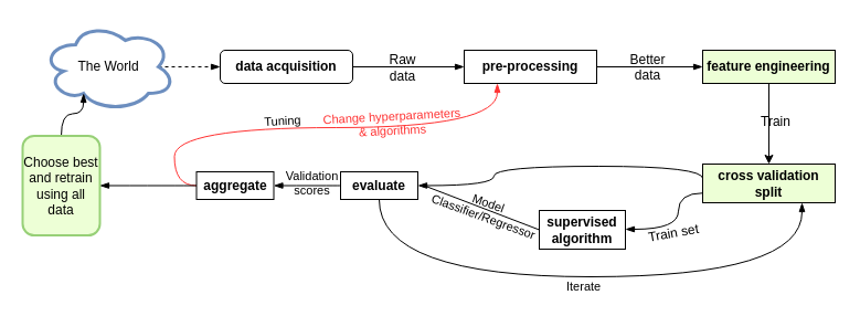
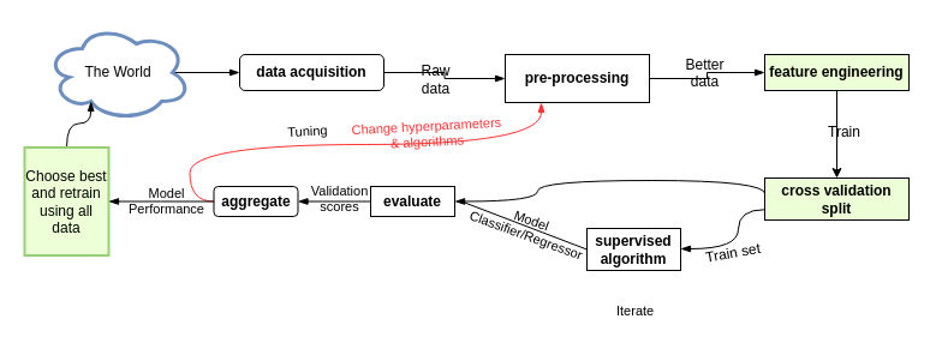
  <mxCell id="0" />
  <mxCell id="1" parent="0" />
  <mxCell id="2" value="Iterate" style="text;html=1;resizable=0;points=[];autosize=1;align=left;verticalAlign=top;spacingTop=-4;fontSize=11;fontFamily=Helvetica;fontColor=#000000;" vertex="1" parent="1"><mxGeometry x="511" y="250" width="42" height="14" as="geometry" /></mxCell>
  <mxCell id="3" value="&lt;div style=&quot;font-size: 11px;&quot;&gt;Model&lt;/div&gt;&lt;div style=&quot;font-size: 11px;&quot;&gt;Classifier/Regressor&lt;/div&gt;" style="text;html=1;resizable=0;points=[];autosize=1;align=center;verticalAlign=top;spacingTop=-4;fontSize=11;fontFamily=Helvetica;spacing=2;rotation=20;" vertex="1" parent="1"><mxGeometry x="375" y="174" width="130" height="30" as="geometry" /></mxCell>
- <mxCell id="4" value="" style="edgeStyle=orthogonalEdgeStyle;rounded=0;orthogonalLoop=1;jettySize=auto;html=1;entryX=0;entryY=0.5;entryDx=0;entryDy=0;exitX=0.875;exitY=0.5;exitDx=0;exitDy=0;exitPerimeter=0;endArrow=blockThin;endFill=1;dashed=1;" edge="1" parent="1" source="5" target="6"><mxGeometry relative="1" as="geometry"><mxPoint x="163.034" y="59.897" as="sourcePoint" /><mxPoint x="258" y="60" as="targetPoint" /></mxGeometry></mxCell>
+ <mxCell id="4" value="" style="edgeStyle=orthogonalEdgeStyle;rounded=0;orthogonalLoop=1;jettySize=auto;html=1;entryX=0;entryY=0.5;entryDx=0;entryDy=0;exitX=0.875;exitY=0.5;exitDx=0;exitDy=0;exitPerimeter=0;endArrow=blockThin;endFill=1;" edge="1" parent="1" source="5" target="6"><mxGeometry relative="1" as="geometry"><mxPoint x="163.034" y="59.897" as="sourcePoint" /><mxPoint x="258" y="60" as="targetPoint" /></mxGeometry></mxCell>
  <mxCell id="5" value="The World" style="ellipse;shape=cloud;whiteSpace=wrap;html=1;fillColor=#ffffff;strokeColor=#6c8ebf;strokeWidth=3;" vertex="1" parent="1"><mxGeometry x="38" y="20" width="120" height="80" as="geometry" /></mxCell>
  <mxCell id="6" value="data acquisition" style="whiteSpace=wrap;html=1;fontStyle=1;fontFamily=Helvetica;fontSize=12;labelBorderColor=none;rounded=1;" vertex="1" parent="1"><mxGeometry x="199" y="45" width="120" height="30" as="geometry" /></mxCell>
  <mxCell id="7" value="" style="edgeStyle=orthogonalEdgeStyle;rounded=0;orthogonalLoop=1;jettySize=auto;html=1;labelBackgroundColor=none;endArrow=blockThin;endFill=1;exitX=1;exitY=0.5;exitDx=0;exitDy=0;" edge="1" parent="1" source="8" target="11"><mxGeometry relative="1" as="geometry"><mxPoint x="548" y="60" as="sourcePoint" /><mxPoint x="597" y="60" as="targetPoint" /></mxGeometry></mxCell>
- <mxCell id="8" value="pre-processing" style="rounded=0;whiteSpace=wrap;html=1;fontStyle=1" vertex="1" parent="1"><mxGeometry x="420" y="45" width="120" height="30" as="geometry" /></mxCell>
+ <mxCell id="8" value="pre-processing" style="rounded=0;whiteSpace=wrap;html=1;fontStyle=1" vertex="1" parent="1"><mxGeometry x="420" y="45" width="120" height="40" as="geometry" /></mxCell>
  <mxCell id="9" value="" style="edgeStyle=orthogonalEdgeStyle;rounded=0;orthogonalLoop=1;jettySize=auto;html=1;endArrow=blockThin;endFill=1;" edge="1" parent="1" source="6" target="8"><mxGeometry relative="1" as="geometry" /></mxCell>
  <mxCell id="10" value="&lt;div&gt;Raw&lt;/div&gt;&lt;div&gt;data&lt;/div&gt;" style="text;html=1;resizable=0;points=[];align=center;verticalAlign=middle;labelBackgroundColor=none;" vertex="1" connectable="0" parent="9"><mxGeometry x="0.23" y="-1" relative="1" as="geometry"><mxPoint x="-18" y="-1" as="offset" /></mxGeometry></mxCell>
  <mxCell id="11" value="feature engineering" style="rounded=0;whiteSpace=wrap;html=1;fontStyle=1;fillColor=#edffd6;" vertex="1" parent="1"><mxGeometry x="636" y="45" width="120" height="30" as="geometry" /></mxCell>
  <mxCell id="12" style="edgeStyle=orthogonalEdgeStyle;curved=1;rounded=0;orthogonalLoop=1;jettySize=auto;html=1;entryX=1;entryY=0.5;entryDx=0;entryDy=0;endArrow=blockThin;endFill=1;exitX=0.003;exitY=0.384;exitDx=0;exitDy=0;exitPerimeter=0;" edge="1" parent="1" source="13"><mxGeometry relative="1" as="geometry"><mxPoint x="632" y="182" as="sourcePoint" /><mxPoint x="378.065" y="167.484" as="targetPoint" /><Array as="points"><mxPoint x="636" y="150" /><mxPoint x="447" y="150" /><mxPoint x="447" y="168" /></Array></mxGeometry></mxCell>
  <mxCell id="13" value="&lt;div&gt;cross validation&lt;/div&gt;&lt;div&gt;split&lt;/div&gt;" style="rounded=0;whiteSpace=wrap;html=1;fontStyle=1;fillColor=#edffd6;" vertex="1" parent="1"><mxGeometry x="636" y="148" width="120" height="35" as="geometry" /></mxCell>
  <mxCell id="14" value="" style="edgeStyle=orthogonalEdgeStyle;rounded=0;orthogonalLoop=1;jettySize=auto;html=1;" edge="1" parent="1" source="11" target="13"><mxGeometry relative="1" as="geometry" /></mxCell>
  <mxCell id="15" value="" style="rounded=0;orthogonalLoop=1;jettySize=auto;html=1;elbow=vertical;exitX=0;exitY=0.5;exitDx=0;exitDy=0;endArrow=none;endFill=0;" edge="1" parent="1" source="16"><mxGeometry relative="1" as="geometry"><mxPoint x="467" y="220" as="sourcePoint" /><mxPoint x="385" y="168" as="targetPoint" /></mxGeometry></mxCell>
  <mxCell id="16" value="&lt;div&gt;supervised&lt;/div&gt;&lt;div&gt;algorithm&lt;br&gt;&lt;/div&gt;" style="rounded=0;whiteSpace=wrap;html=1;fontStyle=1" vertex="1" parent="1"><mxGeometry x="488" y="190" width="78" height="35" as="geometry" /></mxCell>
  <mxCell id="17" value="" style="edgeStyle=orthogonalEdgeStyle;rounded=0;orthogonalLoop=1;jettySize=auto;html=1;curved=1;exitX=0;exitY=0.75;exitDx=0;exitDy=0;endArrow=blockThin;endFill=1;" edge="1" parent="1" source="13" target="16"><mxGeometry relative="1" as="geometry"><Array as="points"><mxPoint x="614" y="174" /><mxPoint x="614" y="207" /></Array></mxGeometry></mxCell>
- <mxCell id="18" style="edgeStyle=orthogonalEdgeStyle;rounded=0;orthogonalLoop=1;jettySize=auto;html=1;exitX=0.5;exitY=1;exitDx=0;exitDy=0;entryX=0.75;entryY=1;entryDx=0;entryDy=0;labelBackgroundColor=none;endArrow=blockThin;endFill=1;fontFamily=Helvetica;fontSize=11;curved=1;" edge="1" parent="1" source="19" target="13"><mxGeometry relative="1" as="geometry"><Array as="points"><mxPoint x="343" y="250" /><mxPoint x="726" y="250" /></Array></mxGeometry></mxCell>
  <mxCell id="19" value="&lt;div&gt;evaluate&lt;/div&gt;" style="rounded=0;whiteSpace=wrap;html=1;fontStyle=1" vertex="1" parent="1"><mxGeometry x="308" y="155" width="70" height="25" as="geometry" /></mxCell>
  <mxCell id="20" style="edgeStyle=orthogonalEdgeStyle;curved=1;rounded=0;orthogonalLoop=1;jettySize=auto;html=1;exitX=0;exitY=0.5;exitDx=0;exitDy=0;entryX=0.25;entryY=1;entryDx=0;entryDy=0;endArrow=blockThin;endFill=1;fillColor=#f8cecc;strokeColor=#FF3333;" edge="1" parent="1" source="21" target="8"><mxGeometry relative="1" as="geometry" /></mxCell>
- <mxCell id="21" value="aggregate" style="rounded=0;whiteSpace=wrap;html=1;fontStyle=1" vertex="1" parent="1"><mxGeometry x="177.5" y="155" width="70" height="25" as="geometry" /></mxCell>
+ <mxCell id="21" value="aggregate" style="whiteSpace=wrap;html=1;fontStyle=1;rounded=1;" vertex="1" parent="1"><mxGeometry x="177.5" y="155" width="70" height="25" as="geometry" /></mxCell>
  <mxCell id="22" value="" style="edgeStyle=orthogonalEdgeStyle;curved=1;rounded=0;orthogonalLoop=1;jettySize=auto;html=1;endArrow=blockThin;endFill=1;" edge="1" parent="1" source="19" target="21"><mxGeometry relative="1" as="geometry" /></mxCell>
  <mxCell id="23" style="edgeStyle=orthogonalEdgeStyle;curved=1;rounded=0;orthogonalLoop=1;jettySize=auto;html=1;exitX=0.5;exitY=0;exitDx=0;exitDy=0;entryX=0.31;entryY=0.8;entryDx=0;entryDy=0;entryPerimeter=0;labelBackgroundColor=none;fontFamily=Helvetica;fontSize=12;endArrow=blockThin;endFill=1;" edge="1" parent="1" source="24" target="5"><mxGeometry relative="1" as="geometry" /></mxCell>
- <mxCell id="24" value="Choose best and retrain using all data" style="whiteSpace=wrap;html=1;fillColor=#EDFFD6;strokeColor=#97D077;strokeWidth=2;rounded=1;" vertex="1" parent="1"><mxGeometry x="20" y="122.5" width="70" height="90" as="geometry" /></mxCell>
+ <mxCell id="24" value="Choose best and retrain using all data" style="rounded=0;whiteSpace=wrap;html=1;fillColor=#EDFFD6;strokeColor=#97D077;strokeWidth=2;" vertex="1" parent="1"><mxGeometry x="20" y="122.5" width="70" height="90" as="geometry" /></mxCell>
  <mxCell id="25" value="" style="edgeStyle=orthogonalEdgeStyle;curved=1;rounded=0;orthogonalLoop=1;jettySize=auto;html=1;endArrow=blockThin;endFill=1;" edge="1" parent="1" source="21" target="24"><mxGeometry relative="1" as="geometry" /></mxCell>
  <mxCell id="26" value="&lt;div&gt;Better&lt;/div&gt;&lt;div&gt;data&lt;/div&gt;" style="text;html=1;resizable=0;points=[];autosize=1;align=center;verticalAlign=top;spacingTop=-4;" vertex="1" parent="1"><mxGeometry x="564" y="44" width="44" height="30" as="geometry" /></mxCell>
  <mxCell id="27" value="&lt;div&gt;Train&lt;/div&gt;" style="text;html=1;resizable=0;points=[];autosize=1;align=left;verticalAlign=top;spacingTop=-4;fontSize=12;fontFamily=Helvetica;" vertex="1" parent="1"><mxGeometry x="687" y="100" width="70" height="20" as="geometry" /></mxCell>
  <mxCell id="28" value="Train set" style="text;html=1;resizable=0;points=[];autosize=1;align=left;verticalAlign=top;spacingTop=-4;fontSize=12;fontFamily=Helvetica;rotation=350;" vertex="1" parent="1"><mxGeometry x="584" y="200" width="58" height="16" as="geometry" /></mxCell>
  <mxCell id="29" value="Tuning" style="text;html=1;resizable=0;points=[];autosize=1;align=left;verticalAlign=top;spacingTop=-4;fontSize=11;fontFamily=Helvetica;rotation=357;" vertex="1" parent="1"><mxGeometry x="237" y="100" width="44" height="14" as="geometry" /></mxCell>
  <mxCell id="30" value="&lt;div&gt;Change hyperparameters&lt;/div&gt;&lt;div&gt;&amp;amp; algorithms&lt;br&gt;&lt;/div&gt;" style="text;html=1;resizable=0;points=[];autosize=1;align=center;verticalAlign=top;spacingTop=-4;fontSize=11;fontFamily=Helvetica;rotation=357;fontColor=#FF3333;" vertex="1" parent="1"><mxGeometry x="287" y="96" width="136" height="28" as="geometry" /></mxCell>
  <mxCell id="31" value="&lt;div&gt;Validation&lt;/div&gt;&lt;div&gt; scores&lt;/div&gt;" style="text;html=1;resizable=0;points=[];autosize=1;align=center;verticalAlign=top;spacingTop=-4;fontSize=11;fontFamily=Helvetica;fontColor=#000000;" vertex="1" parent="1"><mxGeometry x="253" y="150" width="58" height="28" as="geometry" /></mxCell>
+ <mxCell id="32" value="&lt;div&gt;Model &lt;br&gt;&lt;/div&gt;&lt;div align=&quot;center&quot;&gt;Performance&lt;/div&gt;" style="text;html=1;resizable=0;points=[];autosize=1;align=center;verticalAlign=top;spacingTop=-4;fontSize=11;fontFamily=Helvetica;fontColor=#000000;" vertex="1" parent="1"><mxGeometry x="101" y="152" width="74" height="28" as="geometry" /></mxCell>
